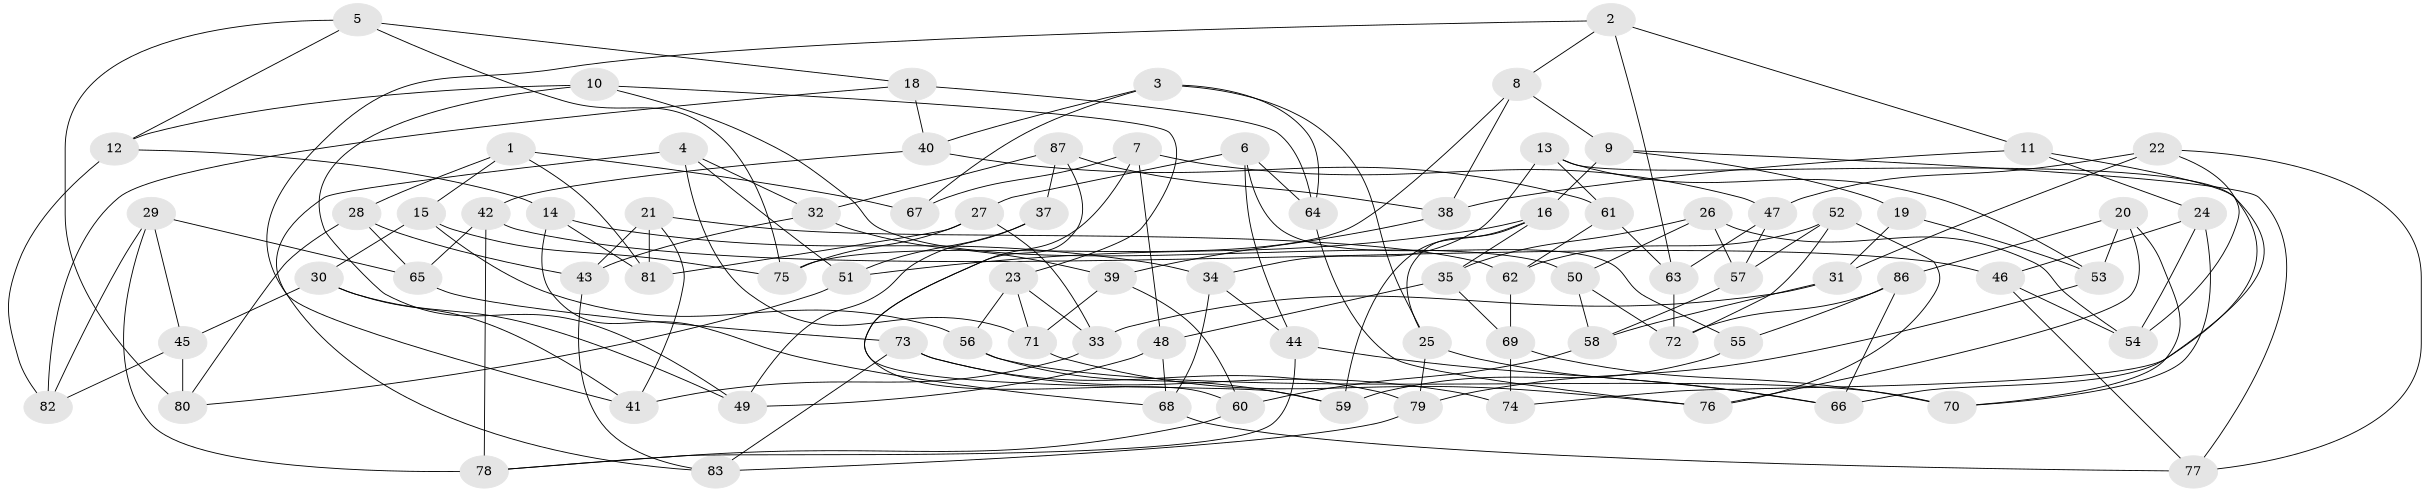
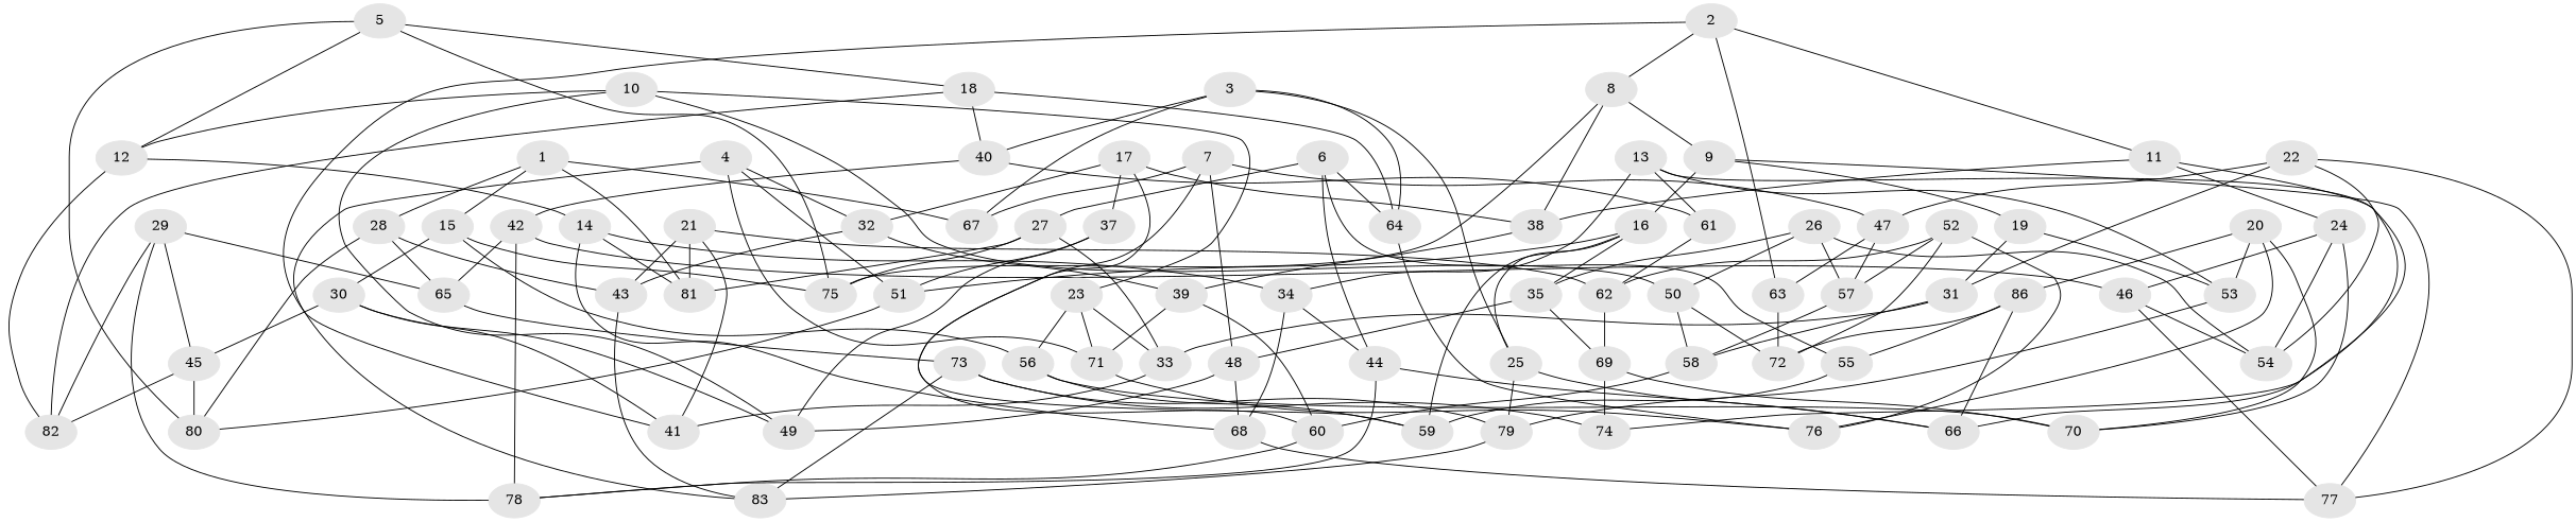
  graph {
    node [color=gray90 style=filled]
    1
    15
    28
    67
    81
    75
    30
    56
    80
    43
    65
    2
    8
    11
    41
    63
    9
    38
    24
    74
    72
    3
    25
    40
    64
    66
    79
    61
    42
    76
    4
    32
    51
    71
    83
    39
    5
    12
    18
    14
    82
    6
    27
    44
    55
    33
    78
    59
    7
    47
    48
    60
    57
    49
    68
    16
    19
    77
    35
    53
    31
    10
    23
    50
    58
    70
    54
    46
    34
    13
    62
    45
    69
-   17 [label=87]
+   17
    37
    20
    n77 [label=86]
    21
    22
    26
    73
    29
    52
    1 -- 15
    1 -- 28
    1 -- 67
    1 -- 81
    15 -- 75
    15 -- 30
    15 -- 56
    28 -- 80
    28 -- 43
    28 -- 65
    30 -- 41
    30 -- 49
    30 -- 45
    56 -- 59
    56 -- 70
    43 -- 83
    65 -- 73
    2 -- 8
    2 -- 11
    2 -- 41
    2 -- 63
    8 -- 75
    8 -- 9
    8 -- 38
    11 -- 38
    11 -- 24
    11 -- 74
    63 -- 72
    9 -- 16
    9 -- 19
    9 -- 77
    38 -- 39
    24 -- 70
    24 -- 54
    24 -- 46
    3 -- 67
    3 -- 25
    3 -- 40
    3 -- 64
    25 -- 66
    25 -- 79
    40 -- 61
    40 -- 42
    64 -- 76
    79 -- 83
-   61 -- 63
    61 -- 62
    42 -- 65
    42 -- 78
    42 -- 46
    4 -- 32
    4 -- 51
    4 -- 71
    4 -- 83
    32 -- 43
    32 -- 39
    51 -- 80
    71 -- 76
    39 -- 71
    39 -- 60
    5 -- 75
    5 -- 80
    5 -- 12
    5 -- 18
    12 -- 14
    12 -- 82
    18 -- 40
    18 -- 64
    18 -- 82
    14 -- 81
    14 -- 68
    14 -- 34
    6 -- 64
    6 -- 27
    6 -- 44
    6 -- 55
    27 -- 81
    27 -- 75
    27 -- 33
    44 -- 66
    44 -- 78
    55 -- 59
    33 -- 41
    7 -- 67
    7 -- 47
    7 -- 48
    7 -- 60
    47 -- 63
    47 -- 57
    48 -- 49
    48 -- 68
    60 -- 78
    57 -- 58
    68 -- 77
    16 -- 25
    16 -- 51
    16 -- 59
    16 -- 35
    19 -- 53
    19 -- 31
    35 -- 48
    35 -- 69
    53 -- 79
    31 -- 33
    31 -- 58
    10 -- 12
    10 -- 49
    10 -- 23
    10 -- 50
    23 -- 56
    23 -- 71
    23 -- 33
    50 -- 72
    50 -- 58
    58 -- 60
    46 -- 77
    46 -- 54
    34 -- 44
    34 -- 68
    13 -- 66
    13 -- 61
    13 -- 53
    13 -- 34
    62 -- 69
    45 -- 80
    45 -- 82
    69 -- 74
    69 -- 70
    17 -- 38
    17 -- 32
    17 -- 59
    17 -- 37
    37 -- 51
    37 -- 49
    20 -- 76
    20 -- 53
    20 -- 70
    20 -- n77
    n77 -- 72
    n77 -- 66
    n77 -- 55
    21 -- 81
    21 -- 43
    21 -- 41
    21 -- 62
    22 -- 47
    22 -- 77
    22 -- 31
    22 -- 54
    26 -- 57
    26 -- 35
    26 -- 50
    26 -- 54
    73 -- 74
    73 -- 79
    73 -- 83
    29 -- 65
    29 -- 82
    29 -- 78
    29 -- 45
    52 -- 72
    52 -- 76
    52 -- 57
    52 -- 62
  }
